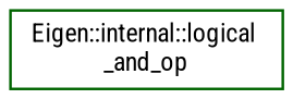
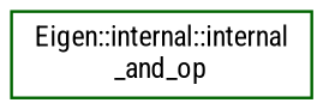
  digraph {
    rankdir=LR
    fontname="Roboto Condensed"
-   n1 [color=darkgreen fillcolor=white fontname="Roboto Condensed" fontsize=10 height=0.2 label="Eigen::internal::logical\l_and_op" shape=box style=filled width=0.4]
+   n1 [color=darkgreen fillcolor=white fontname="Roboto Condensed" fontsize=10 height=0.2 label="Eigen::internal::internal\l_and_op" shape=box style=filled width=0.4]
  }
